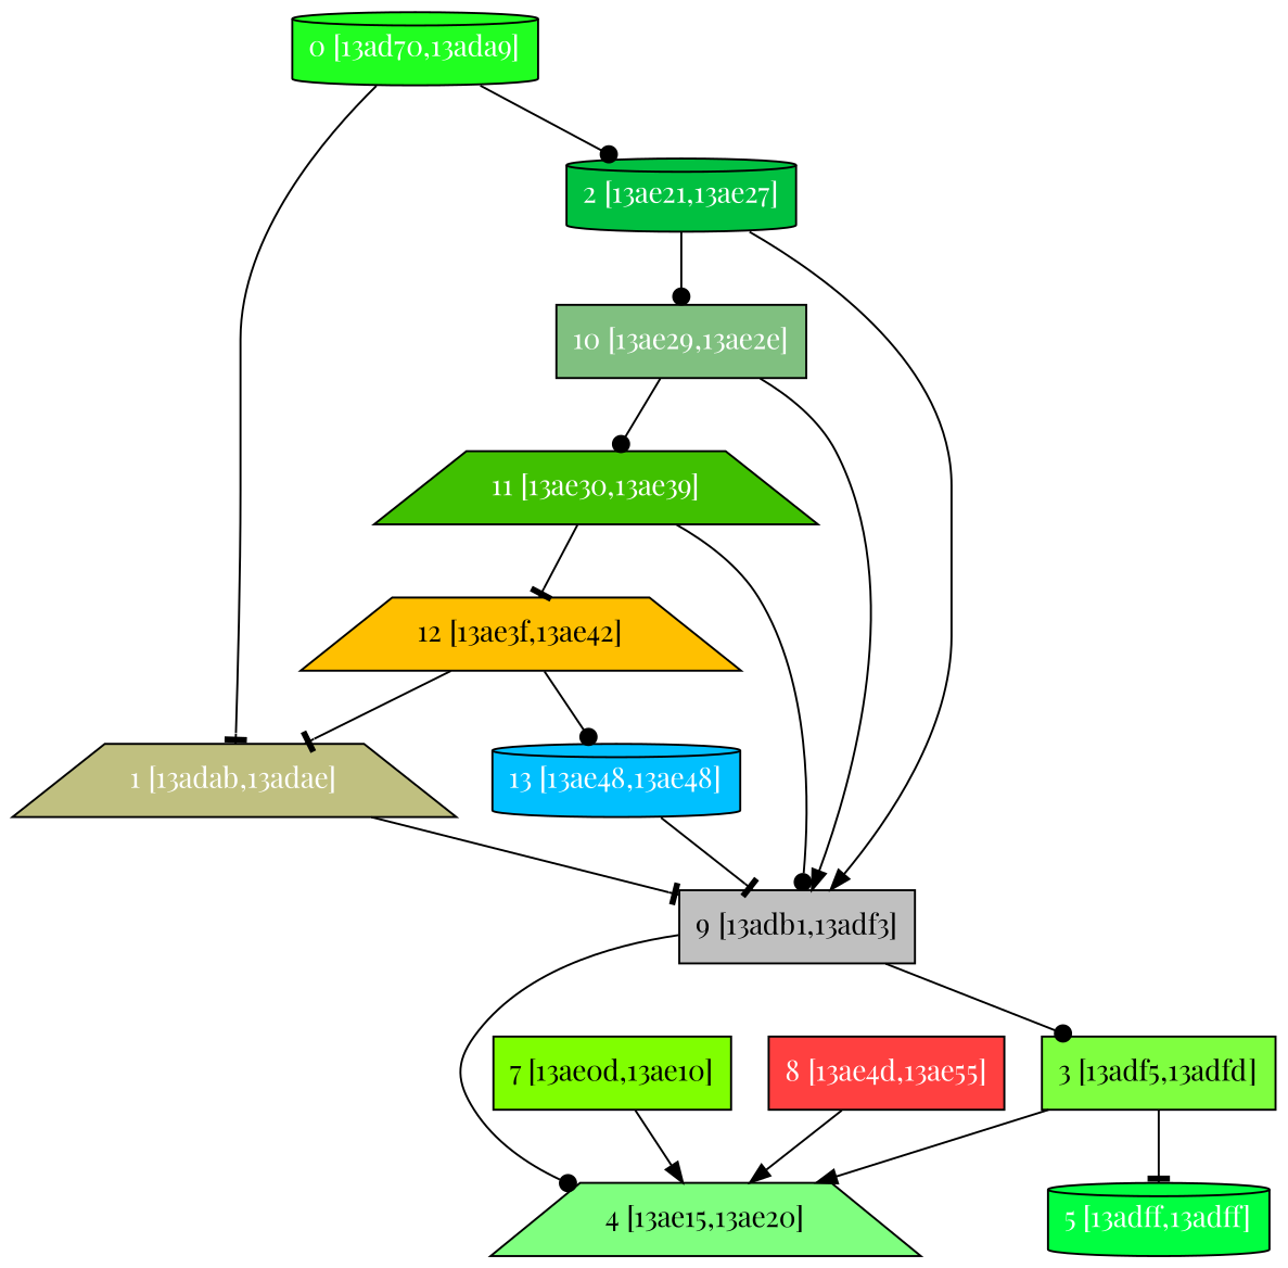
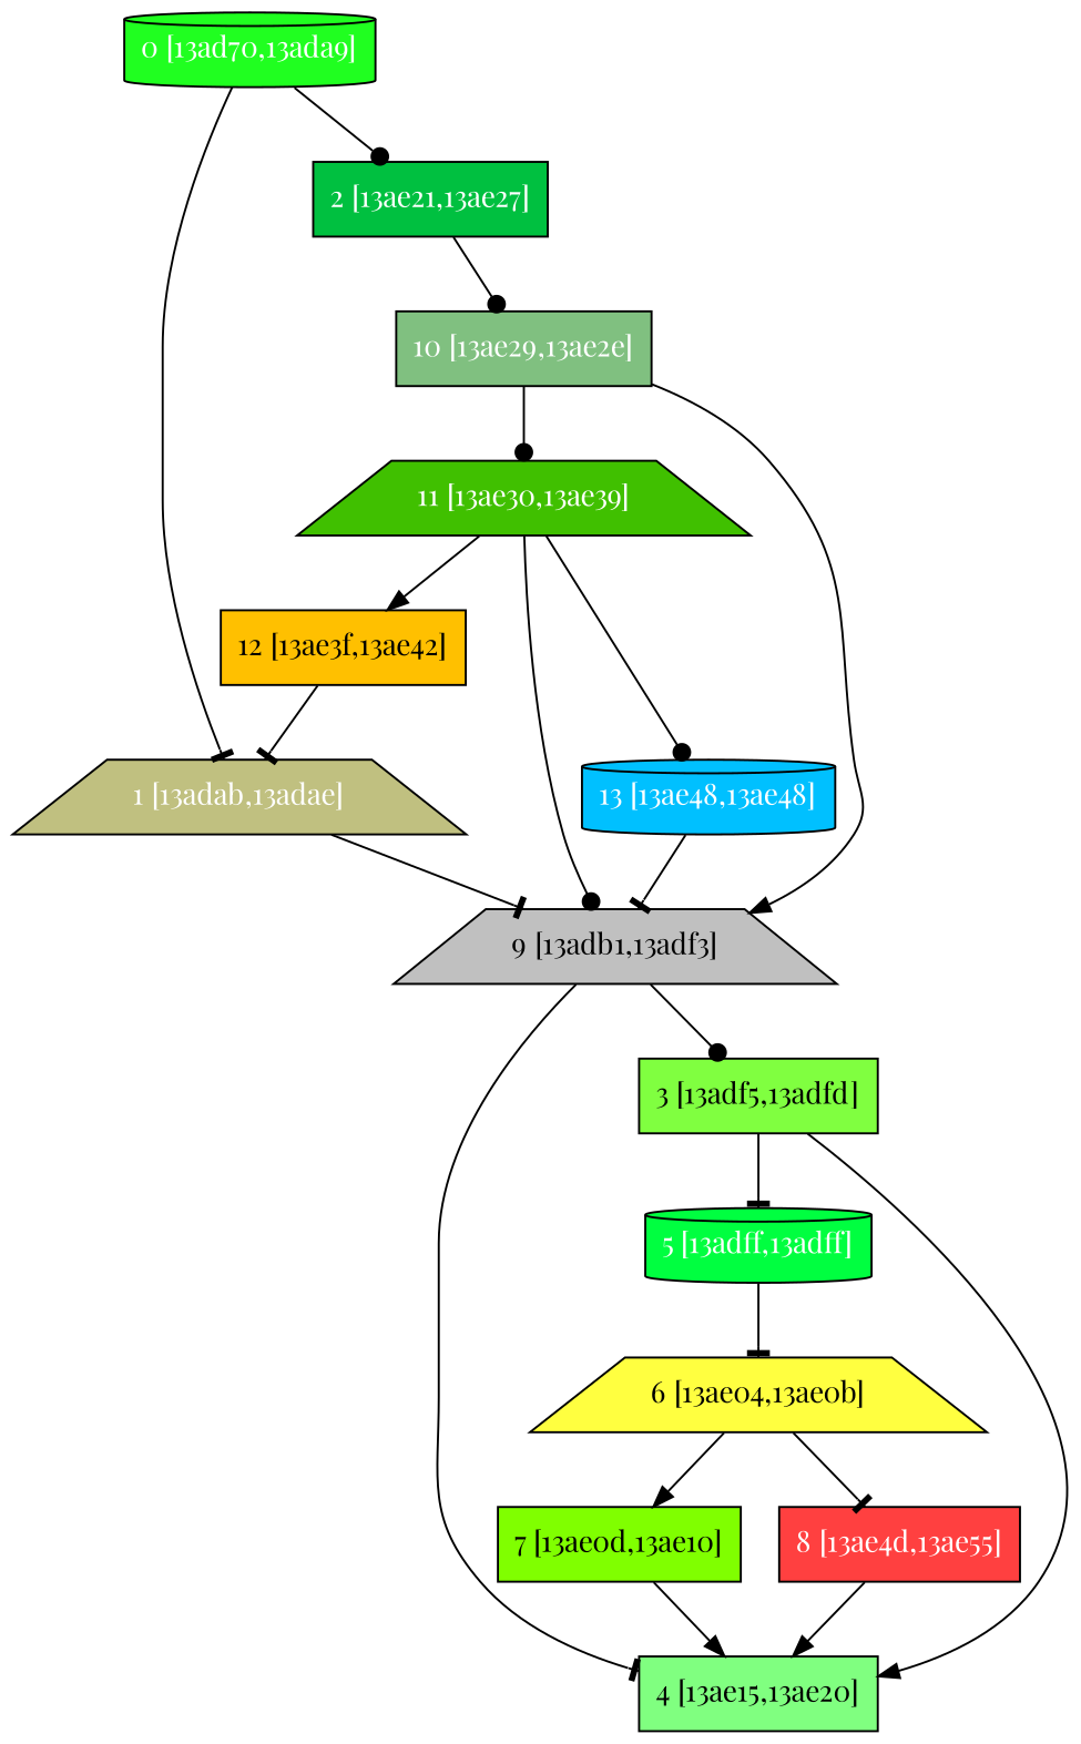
  digraph {
    fontname="Playfair Display"
    node [fontcolor="#ffffff" fontname="Playfair Display" shape=box style=filled]
    edge [arrowhead=tee fontname="Playfair Display"]
    n1 [fillcolor="#20FF20" label="0 [13ad70,13ada9]" shape=cylinder]
    n2 [fillcolor="#C0C080" label="1 [13adab,13adae]" shape=trapezium]
-   n3 [fillcolor="#00C040" label="2 [13ae21,13ae27]" shape=cylinder]
-   n4 [fillcolor="#C0C0C0" fontcolor="#000000" label="9 [13adb1,13adf3]"]
+   n3 [fillcolor="#00C040" label="2 [13ae21,13ae27]"]
+   n4 [fillcolor="#C0C0C0" fontcolor="#000000" label="9 [13adb1,13adf3]" shape=trapezium]
    n5 [fillcolor="#80C080" label="10 [13ae29,13ae2e]"]
    n6 [fillcolor="#80FF40" fontcolor="#000000" label="3 [13adf5,13adfd]"]
-   n7 [fillcolor="#80FF80" fontcolor="#000000" label="4 [13ae15,13ae20]" shape=trapezium]
+   n7 [fillcolor="#80FF80" fontcolor="#000000" label="4 [13ae15,13ae20]"]
    n8 [fillcolor="#40C000" label="11 [13ae30,13ae39]" shape=trapezium]
    n9 [fillcolor="#00FF40" label="5 [13adff,13adff]" shape=cylinder]
+   n10 [fillcolor="#FFFF40" fontcolor="#000000" label="6 [13ae04,13ae0b]" shape=trapezium]
    n11 [fillcolor="#80FF00" fontcolor="#000000" label="7 [13ae0d,13ae10]"]
    n12 [fillcolor="#FF4040" label="8 [13ae4d,13ae55]"]
-   n13 [fillcolor="#FFC000" fontcolor="#000000" label="12 [13ae3f,13ae42]" shape=trapezium]
+   n13 [fillcolor="#FFC000" fontcolor="#000000" label="12 [13ae3f,13ae42]"]
    n14 [fillcolor="#00C0FF" label="13 [13ae48,13ae48]" shape=cylinder]
    n1 -> n2
    n1 -> n3 [arrowhead=dot]
    n2 -> n4
-   n3 -> n4 [arrowhead=normal]
    n3 -> n5 [arrowhead=dot]
    n4 -> n6 [arrowhead=dot]
-   n4 -> n7 [arrowhead=dot]
+   n4 -> n7
    n5 -> n4 [arrowhead=normal]
    n5 -> n8 [arrowhead=dot]
    n6 -> n7 [arrowhead=normal]
    n6 -> n9
    n8 -> n4 [arrowhead=dot]
-   n8 -> n13
+   n8 -> n13 [arrowhead=normal]
+   n9 -> n10
+   n10 -> n11 [arrowhead=normal]
+   n10 -> n12
    n11 -> n7 [arrowhead=normal]
    n12 -> n7 [arrowhead=normal]
    n13 -> n2
-   n13 -> n14 [arrowhead=dot]
+   n8 -> n14 [arrowhead=dot]
    n14 -> n4
  }
